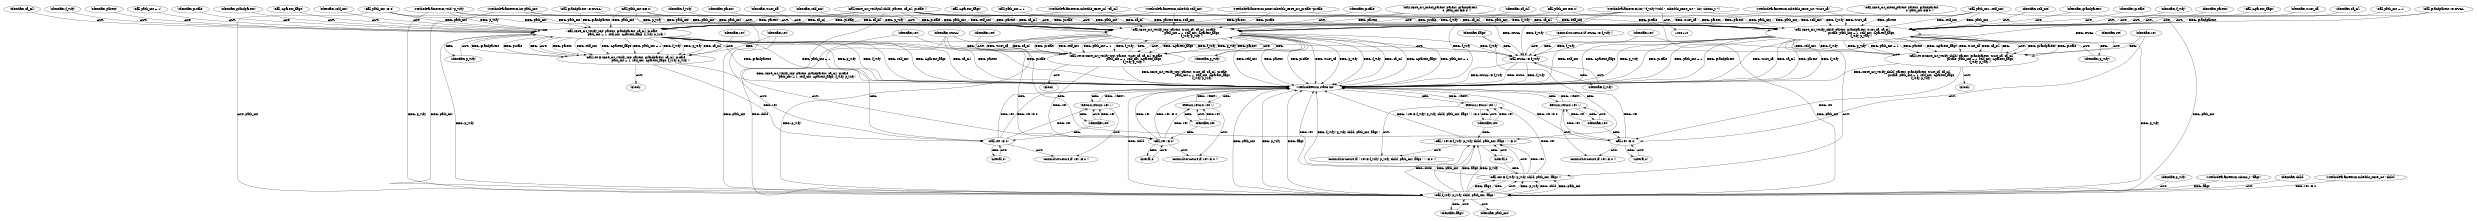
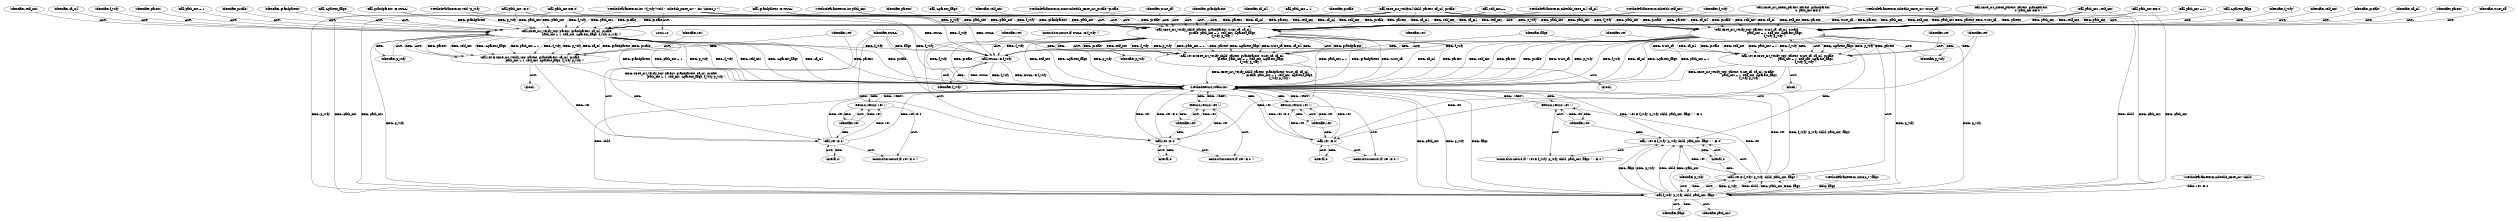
  digraph {
    n1 [label="(MethodParameterIn,int (*f_vrfy)(void *, mbedtls_x509_crt *, int, uint32_t *))"]
    n2 [label="(Call,x509_crt_verify_top( parent, grandparent, ca_crl, profile,\n                                path_cnt + 1, self_cnt, &parent_flags, f_vrfy, p_vrfy ))"]
    n3 [label="(Call,NULL != f_vrfy)"]
    n4 [label="(Call,x509_crt_verify_child( parent, grandparent, trust_ca, ca_crl,\n                                         profile, path_cnt + 1, self_cnt, &parent_flags,\n                                         f_vrfy, p_vrfy ))"]
    n5 [label="(Call,x509_crt_verify_top( parent, trust_ca, ca_crl, profile,\n                                       path_cnt + 1, self_cnt, &parent_flags,\n                                       f_vrfy, p_vrfy ))"]
    n6 [label="(MethodReturn,static int)"]
    1000110
    n8 [label="(Call,ret = x509_crt_verify_top( parent, grandparent, ca_crl, profile,\n                                path_cnt + 1, self_cnt, &parent_flags, f_vrfy, p_vrfy ))"]
    n9 [label="(Call,f_vrfy( p_vrfy, child, path_cnt, flags ))"]
    n10 [label="(Identifier,p_vrfy)"]
    n11 [label="(Identifier,f_vrfy)"]
    n12 [label="(Call,ret = x509_crt_verify_child( parent, grandparent, trust_ca, ca_crl,\n                                         profile, path_cnt + 1, self_cnt, &parent_flags,\n                                         f_vrfy, p_vrfy ))"]
    n13 [label="(Identifier,p_vrfy)"]
    n14 [label="(Call,ret = x509_crt_verify_top( parent, trust_ca, ca_crl, profile,\n                                       path_cnt + 1, self_cnt, &parent_flags,\n                                       f_vrfy, p_vrfy ))"]
    n15 [label="(Identifier,p_vrfy)"]
    n16 [label="(Return,return( ret );)"]
    n17 [label="(Return,return( ret );)"]
    n18 [label="(Return,return( ret );)"]
    n19 [label="(Return,return( ret );)"]
    n20 [label="(Call,ret != 0)"]
    n21 [label="(Block,)"]
    n22 [label="(Call,( ret = f_vrfy( p_vrfy, child, path_cnt, flags ) ) != 0)"]
-   n23 [label="(Call,cnt = f_vrfy( p_vrfy, child, path_cnt, flags ))"]
+   n23 [label="(Call,ret = f_vrfy( p_vrfy, child, path_cnt, flags ))"]
    n24 [label="(Identifier,flags)"]
    n25 [label="(Identifier,path_cnt)"]
    n26 [label="(ControlStructure,if( ret != 0 ))"]
    n27 [label="(Literal,0)"]
    n28 [label="(Identifier,ret)"]
    n29 [label="(ControlStructure,if( NULL != f_vrfy ))"]
    n30 [label="(Literal,0)"]
    n31 [label="(ControlStructure,if( ( ret = f_vrfy( p_vrfy, child, path_cnt, flags ) ) != 0 ))"]
    n32 [label="(Identifier,ret)"]
    n33 [label="(Call,ret != 0)"]
    n34 [label="(Block,)"]
    n35 [label="(Literal,0)"]
    n36 [label="(ControlStructure,if( ret != 0 ))"]
    n37 [label="(Identifier,ret)"]
    n38 [label="(Call,ret != 0)"]
    n39 [label="(Block,)"]
    n40 [label="(Literal,0)"]
    n41 [label="(ControlStructure,if( ret != 0 ))"]
    n42 [label="(Identifier,ret)"]
    n43 [label="(Call,path_cnt + 1)"]
    n44 [label="(Identifier,p_vrfy)"]
    n45 [label="(Call,grandparent != NULL)"]
    n46 [label="(Call,path_cnt + 1)"]
    n47 [label="(Call,path_cnt == 0)"]
    n48 [label="(MethodParameterIn,mbedtls self_cnt)"]
    n49 [label="(MethodParameterIn,uint32_t *flags)"]
+   n50 [label="(Call,self_cnt++)"]
    n51 [label="(Identifier,self_cnt)"]
    n52 [label="(MethodParameterIn,int path_cnt)"]
    n53 [label="(Identifier,flags)"]
    n54 [label="(Call,&parent_flags)"]
    n55 [label="(MethodParameterIn,const mbedtls_x509_crt_profile *profile)"]
    n56 [label="(MethodParameterIn,mbedtls_x509_crl *ca_crl)"]
    n57 [label="(Call,path_cnt != 0)"]
    n58 [label="(Identifier,grandparent)"]
    n59 [label="(Identifier,profile)"]
-   n60 [label="(Identifier,child)"]
    n61 [label="(Identifier,profile)"]
    n62 [label="(Identifier,grandparent)"]
    n63 [label="(Identifier,ret)"]
    n64 [label="(MethodParameterIn,void *p_vrfy)"]
    n65 [label="(Identifier,ret)"]
    n66 [label="(Call,path_cnt == 0)"]
    n67 [label="(Identifier,f_vrfy)"]
    n68 [label="(Identifier,NULL)"]
    n69 [label="(Identifier,f_vrfy)"]
    n70 [label="(Identifier,self_cnt)"]
    n71 [label="(Call,x509_crt_verifycrl(child, parent, ca_crl, profile ))"]
    n72 [label="(Call,grandparent != NULL)"]
    n73 [label="(Call,path_cnt - self_cnt)"]
    n74 [label="(Call,&parent_flags)"]
    n75 [label="(MethodParameterIn,mbedtls_x509_crt *child)"]
    n76 [label="(Call,x509_crt_check_parent( parent, grandparent,\n                                   0, path_cnt == 0 ))"]
    n77 [label="(Identifier,ret)"]
    n78 [label="(Identifier,ret)"]
    n79 [label="(Identifier,profile)"]
    n80 [label="(Identifier,self_cnt)"]
    n81 [label="(Identifier,ca_crl)"]
    n82 [label="(Identifier,ret)"]
    n83 [label="(Identifier,parent)"]
    n84 [label="(Call,&parent_flags)"]
    n85 [label="(Identifier,ret)"]
    n86 [label="(Identifier,ca_crl)"]
    n87 [label="(Identifier,ret)"]
    n88 [label="(Identifier,f_vrfy)"]
    n89 [label="(MethodParameterIn,mbedtls_x509_crt *trust_ca)"]
    n90 [label="(Identifier,parent)"]
    n91 [label="(Identifier,trust_ca)"]
    n92 [label="(Identifier,trust_ca)"]
    n93 [label="(Call,x509_crt_check_parent( parent, grandparent,\n                                       0, path_cnt == 0 ))"]
    n94 [label="(Identifier,parent)"]
    n95 [label="(Identifier,ca_crl)"]
    n96 [label="(Call,path_cnt + 1)"]
    n1 -> n2 [label="DDG: f_vrfy"]
    n1 -> n3 [label="DDG: f_vrfy"]
    n1 -> n4 [label="DDG: f_vrfy"]
    n1 -> n5 [label="DDG: f_vrfy"]
    n1 -> n6 [label="DDG: f_vrfy"]
    n1 -> 1000110 [label="AST: "]
    n2 -> n3 [label="DDG: f_vrfy"]
    n2 -> n6 [label="DDG: path_cnt + 1"]
    n2 -> n6 [label="DDG: p_vrfy"]
    n2 -> n6 [label="DDG: f_vrfy"]
    n2 -> n6 [label="DDG: self_cnt"]
    n2 -> n6 [label="DDG: &parent_flags"]
    n2 -> n6 [label="DDG: ca_crl"]
    n2 -> n6 [label="DDG: parent"]
    n2 -> n6 [label="DDG: profile"]
    n2 -> n6 [label="DDG: grandparent"]
    n2 -> n8 [label="AST: "]
    n2 -> n8 [label="DDG: parent"]
    n2 -> n8 [label="DDG: self_cnt"]
    n2 -> n8 [label="DDG: &parent_flags"]
    n2 -> n8 [label="DDG: path_cnt + 1"]
    n2 -> n8 [label="DDG: f_vrfy"]
    n2 -> n8 [label="DDG: p_vrfy"]
    n2 -> n8 [label="DDG: ca_crl"]
    n2 -> n8 [label="DDG: grandparent"]
    n2 -> n8 [label="DDG: profile"]
    n2 -> n9 [label="DDG: p_vrfy"]
    n2 -> n10 [label="CFG: "]
    n3 -> n6 [label="DDG: NULL != f_vrfy"]
    n3 -> n6 [label="DDG: NULL"]
    n3 -> n6 [label="DDG: f_vrfy"]
    n3 -> n11 [label="CFG: "]
    n4 -> n3 [label="DDG: f_vrfy"]
    n4 -> n6 [label="DDG: trust_ca"]
    n4 -> n6 [label="DDG: ca_crl"]
    n4 -> n6 [label="DDG: parent"]
    n4 -> n6 [label="DDG: f_vrfy"]
    n4 -> n6 [label="DDG: profile"]
    n4 -> n6 [label="DDG: self_cnt"]
    n4 -> n6 [label="DDG: &parent_flags"]
    n4 -> n6 [label="DDG: p_vrfy"]
    n4 -> n6 [label="DDG: path_cnt + 1"]
    n4 -> n6 [label="DDG: grandparent"]
    n4 -> n9 [label="DDG: p_vrfy"]
    n4 -> n12 [label="AST: "]
    n4 -> n12 [label="DDG: grandparent"]
    n4 -> n12 [label="DDG: profile"]
    n4 -> n12 [label="DDG: self_cnt"]
    n4 -> n12 [label="DDG: f_vrfy"]
    n4 -> n12 [label="DDG: p_vrfy"]
    n4 -> n12 [label="DDG: path_cnt + 1"]
    n4 -> n12 [label="DDG: parent"]
    n4 -> n12 [label="DDG: &parent_flags"]
    n4 -> n12 [label="DDG: trust_ca"]
    n4 -> n12 [label="DDG: ca_crl"]
    n4 -> n13 [label="CFG: "]
    n5 -> n3 [label="DDG: f_vrfy"]
    n5 -> n6 [label="DDG: f_vrfy"]
    n5 -> n6 [label="DDG: ca_crl"]
    n5 -> n6 [label="DDG: &parent_flags"]
    n5 -> n6 [label="DDG: path_cnt + 1"]
    n5 -> n6 [label="DDG: self_cnt"]
    n5 -> n6 [label="DDG: parent"]
    n5 -> n6 [label="DDG: profile"]
    n5 -> n6 [label="DDG: trust_ca"]
    n5 -> n6 [label="DDG: p_vrfy"]
    n5 -> n9 [label="DDG: p_vrfy"]
    n5 -> n14 [label="AST: "]
    n5 -> n14 [label="DDG: &parent_flags"]
    n5 -> n14 [label="DDG: p_vrfy"]
    n5 -> n14 [label="DDG: parent"]
    n5 -> n14 [label="DDG: trust_ca"]
    n5 -> n14 [label="DDG: ca_crl"]
    n5 -> n14 [label="DDG: profile"]
    n5 -> n14 [label="DDG: self_cnt"]
    n5 -> n14 [label="DDG: path_cnt + 1"]
    n5 -> n14 [label="DDG: f_vrfy"]
    n5 -> n15 [label="CFG: "]
    n6 -> n16 [label="CFG: "]
    n6 -> n17 [label="CFG: "]
    n6 -> n18 [label="CFG: "]
    n6 -> n19 [label="CFG: "]
    n8 -> n2 [label="CFG: "]
    n8 -> n6 [label="DDG: x509_crt_verify_top( parent, grandparent, ca_crl, profile,\n                                path_cnt + 1, self_cnt, &parent_flags, f_vrfy, p_vrfy )"]
    n8 -> n20 [label="DDG: ret"]
    n8 -> n21 [label="AST: "]
    n9 -> n6 [label="DDG: child"]
    n9 -> n6 [label="DDG: path_cnt"]
    n9 -> n6 [label="DDG: p_vrfy"]
    n9 -> n6 [label="DDG: flags"]
    n9 -> n22 [label="DDG: p_vrfy"]
    n9 -> n22 [label="DDG: child"]
    n9 -> n22 [label="DDG: path_cnt"]
    n9 -> n22 [label="DDG: flags"]
    n9 -> n23 [label="AST: "]
    n9 -> n23 [label="DDG: p_vrfy"]
    n9 -> n23 [label="DDG: child"]
    n9 -> n23 [label="DDG: path_cnt"]
    n9 -> n23 [label="DDG: flags"]
    n9 -> n24 [label="CFG: "]
    n9 -> n25 [label="AST: "]
    n10 -> n2 [label="AST: "]
    n11 -> n3 [label="AST: "]
    n12 -> n4 [label="CFG: "]
    n12 -> n6 [label="DDG: x509_crt_verify_child( parent, grandparent, trust_ca, ca_crl,\n                                         profile, path_cnt + 1, self_cnt, &parent_flags,\n                                         f_vrfy, p_vrfy )"]
    n12 -> n33 [label="DDG: ret"]
    n12 -> n34 [label="AST: "]
    n13 -> n4 [label="AST: "]
    n14 -> n5 [label="CFG: "]
    n14 -> n6 [label="DDG: x509_crt_verify_top( parent, trust_ca, ca_crl, profile,\n                                       path_cnt + 1, self_cnt, &parent_flags,\n                                       f_vrfy, p_vrfy )"]
    n14 -> n38 [label="DDG: ret"]
    n14 -> n39 [label="AST: "]
    n15 -> n5 [label="AST: "]
    n16 -> n6 [label="DDG: <RET>"]
    n16 -> n26 [label="AST: "]
    n16 -> n28 [label="CFG: "]
    n17 -> n6 [label="DDG: <RET>"]
    n17 -> n31 [label="AST: "]
    n17 -> n32 [label="CFG: "]
    n18 -> n6 [label="DDG: <RET>"]
    n18 -> n36 [label="AST: "]
    n18 -> n37 [label="CFG: "]
    n19 -> n6 [label="DDG: <RET>"]
    n19 -> n41 [label="AST: "]
    n19 -> n42 [label="CFG: "]
    n20 -> n6 [label="DDG: ret"]
    n20 -> n6 [label="DDG: ret != 0"]
    n20 -> n16 [label="DDG: ret"]
    n20 -> n26 [label="AST: "]
    n20 -> n27 [label="CFG: "]
    n22 -> n6 [label="DDG: ( ret = f_vrfy( p_vrfy, child, path_cnt, flags ) ) != 0"]
    n22 -> n30 [label="CFG: "]
    n22 -> n31 [label="AST: "]
    n23 -> n6 [label="DDG: ret"]
    n23 -> n6 [label="DDG: f_vrfy( p_vrfy, child, path_cnt, flags )"]
    n23 -> n9 [label="CFG: "]
    n23 -> n17 [label="DDG: ret"]
    n23 -> n22 [label="AST: "]
    n23 -> n22 [label="DDG: ret"]
    n24 -> n9 [label="AST: "]
    n27 -> n20 [label="AST: "]
    n28 -> n16 [label="AST: "]
    n28 -> n16 [label="DDG: ret"]
    n28 -> n20 [label="CFG: "]
    n29 -> n3 [label="AST: "]
    n30 -> n22 [label="AST: "]
    n30 -> n23 [label="CFG: "]
    n32 -> n17 [label="AST: "]
    n32 -> n17 [label="DDG: ret"]
    n32 -> n22 [label="CFG: "]
    n33 -> n6 [label="DDG: ret"]
    n33 -> n6 [label="DDG: ret != 0"]
    n33 -> n18 [label="DDG: ret"]
    n33 -> n35 [label="CFG: "]
    n33 -> n36 [label="AST: "]
    n35 -> n33 [label="AST: "]
    n37 -> n18 [label="AST: "]
    n37 -> n18 [label="DDG: ret"]
    n37 -> n33 [label="CFG: "]
    n38 -> n6 [label="DDG: ret"]
    n38 -> n6 [label="DDG: ret != 0"]
    n38 -> n19 [label="DDG: ret"]
    n38 -> n40 [label="CFG: "]
    n38 -> n41 [label="AST: "]
    n40 -> n38 [label="AST: "]
    n42 -> n19 [label="AST: "]
    n42 -> n19 [label="DDG: ret"]
    n42 -> n38 [label="CFG: "]
    n43 -> n2 [label="AST: "]
    n44 -> n9 [label="AST: "]
    n45 -> n2 [label="DDG: grandparent"]
    n45 -> n3 [label="DDG: NULL"]
    n46 -> n5 [label="AST: "]
    n47 -> n4 [label="DDG: path_cnt"]
    n47 -> n5 [label="DDG: path_cnt"]
    n47 -> n9 [label="DDG: path_cnt"]
    n48 -> n2 [label="DDG: self_cnt"]
    n48 -> n4 [label="DDG: self_cnt"]
    n48 -> n5 [label="DDG: self_cnt"]
    n49 -> n9 [label="DDG: flags"]
+   n50 -> n2 [label="DDG: self_cnt"]
+   n50 -> n4 [label="DDG: self_cnt"]
+   n50 -> n5 [label="DDG: self_cnt"]
    n51 -> n4 [label="AST: "]
    n52 -> n2 [label="DDG: path_cnt"]
    n52 -> n4 [label="DDG: path_cnt"]
    n52 -> n5 [label="DDG: path_cnt"]
-   n52 -> n9 [label="DDG: path_cnt"]
    n53 -> n3 [label="CFG: "]
    n53 -> n22 [label="CFG: "]
    n54 -> n5 [label="AST: "]
    n55 -> n2 [label="DDG: profile"]
    n55 -> n4 [label="DDG: profile"]
    n55 -> n5 [label="DDG: profile"]
    n56 -> n2 [label="DDG: ca_crl"]
    n56 -> n4 [label="DDG: ca_crl"]
    n56 -> n5 [label="DDG: ca_crl"]
    n57 -> n2 [label="DDG: path_cnt"]
    n57 -> n4 [label="DDG: path_cnt"]
    n57 -> n5 [label="DDG: path_cnt"]
-   n57 -> n9 [label="AST: path_cnt"]
+   n57 -> n9 [label="DDG: path_cnt"]
    n58 -> n4 [label="AST: "]
    n59 -> n2 [label="AST: "]
-   n60 -> n9 [label="AST: "]
    n61 -> n4 [label="AST: "]
    n62 -> n2 [label="AST: "]
    n63 -> n3 [label="CFG: "]
    n63 -> n23 [label="AST: "]
    n64 -> n2 [label="DDG: p_vrfy"]
    n64 -> n4 [label="DDG: p_vrfy"]
    n64 -> n5 [label="DDG: p_vrfy"]
    n64 -> n9 [label="DDG: p_vrfy"]
    n65 -> n14 [label="CFG: "]
    n65 -> n38 [label="AST: "]
    n66 -> n2 [label="DDG: path_cnt"]
    n66 -> n4 [label="DDG: path_cnt"]
    n66 -> n5 [label="DDG: path_cnt"]
    n66 -> n9 [label="DDG: path_cnt"]
    n67 -> n5 [label="AST: "]
-   n68 -> n3 [label="AST: "]
+   n68 -> n3 [label="DDG: flags"]
    n68 -> n20 [label="CFG: "]
    n68 -> n33 [label="CFG: "]
    n68 -> n38 [label="CFG: "]
    n69 -> n4 [label="AST: "]
    n70 -> n5 [label="AST: "]
    n71 -> n2 [label="DDG: parent"]
    n71 -> n2 [label="DDG: ca_crl"]
    n71 -> n2 [label="DDG: profile"]
    n71 -> n4 [label="DDG: parent"]
    n71 -> n4 [label="DDG: profile"]
    n71 -> n4 [label="DDG: ca_crl"]
    n71 -> n5 [label="DDG: parent"]
    n71 -> n5 [label="DDG: ca_crl"]
    n71 -> n5 [label="DDG: profile"]
    n71 -> n9 [label="DDG: child"]
    n72 -> n3 [label="DDG: NULL"]
    n72 -> n4 [label="DDG: grandparent"]
    n73 -> n4 [label="DDG: self_cnt"]
    n73 -> n4 [label="DDG: path_cnt"]
    n73 -> n5 [label="DDG: path_cnt"]
    n73 -> n5 [label="DDG: self_cnt"]
    n73 -> n9 [label="DDG: path_cnt"]
    n74 -> n2 [label="AST: "]
    n75 -> n9 [label="DDG: ret != 0"]
    n76 -> n2 [label="DDG: parent"]
    n76 -> n4 [label="DDG: parent"]
    n76 -> n5 [label="DDG: parent"]
    n77 -> n8 [label="AST: "]
    n78 -> n12 [label="CFG: "]
    n78 -> n33 [label="AST: "]
    n79 -> n5 [label="AST: "]
    n80 -> n2 [label="AST: "]
    n81 -> n5 [label="AST: "]
    n82 -> n8 [label="CFG: "]
    n82 -> n20 [label="AST: "]
    n83 -> n4 [label="AST: "]
    n84 -> n4 [label="AST: "]
    n85 -> n12 [label="AST: "]
    n86 -> n2 [label="AST: "]
    n87 -> n14 [label="AST: "]
    n88 -> n2 [label="AST: "]
    n89 -> n4 [label="DDG: trust_ca"]
    n89 -> n5 [label="DDG: trust_ca"]
    n90 -> n5 [label="AST: "]
    n91 -> n5 [label="AST: "]
    n92 -> n4 [label="AST: "]
    n93 -> n4 [label="DDG: parent"]
    n93 -> n5 [label="DDG: parent"]
    n94 -> n2 [label="AST: "]
    n95 -> n4 [label="AST: "]
    n96 -> n4 [label="AST: "]
  }
